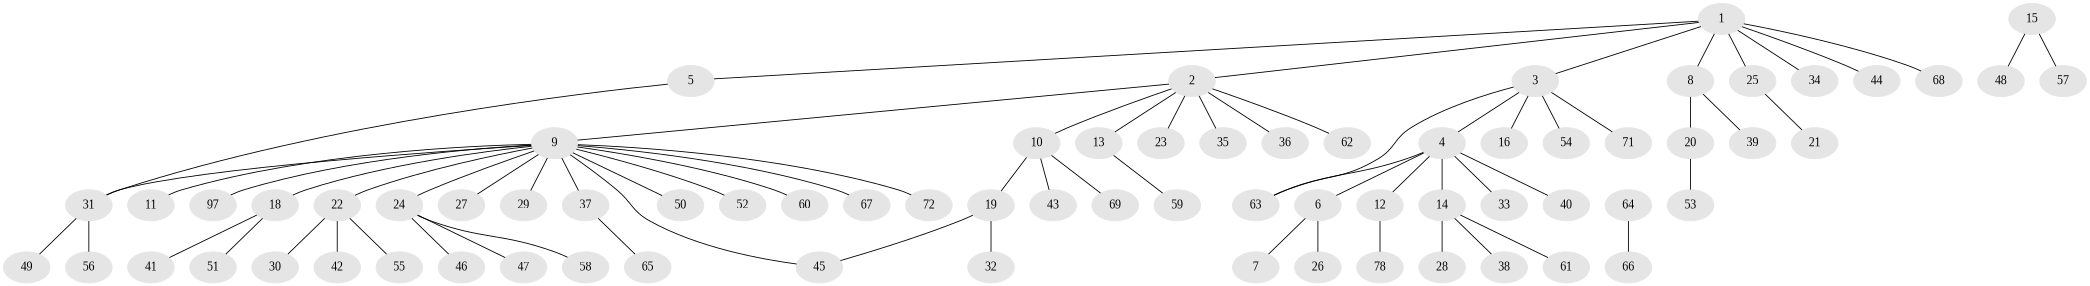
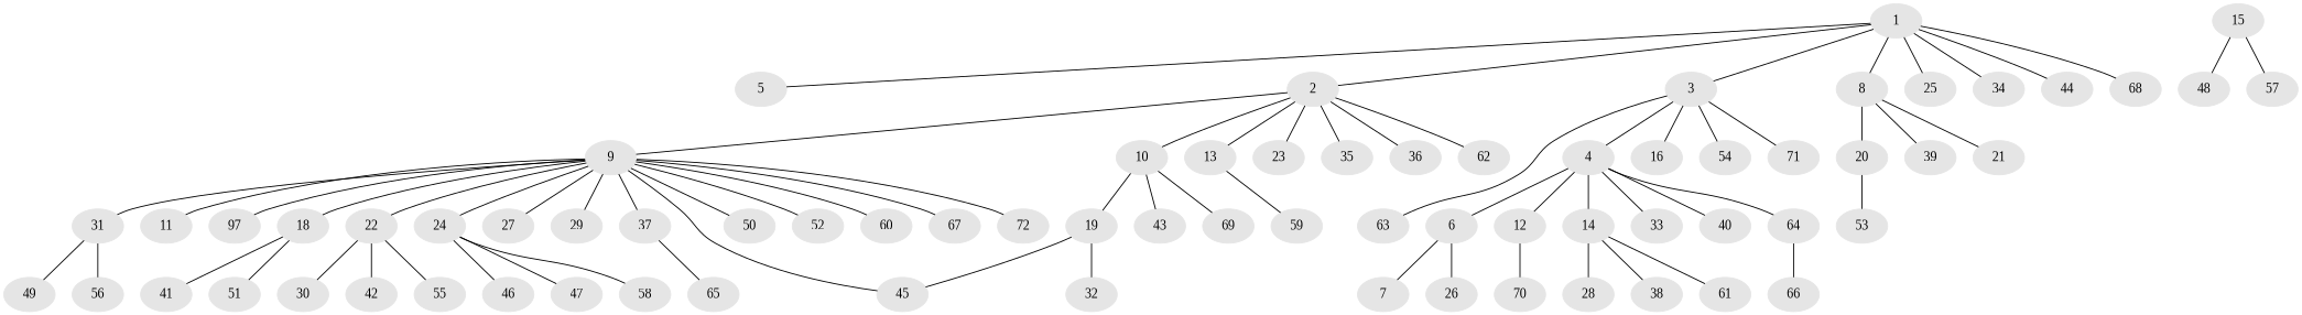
  graph {
    fontname="Liberation Serif"
    node [color=gray90 fontname="Liberation Serif" style=filled]
    edge [fontname="Liberation Serif"]
    1
    2
    3
    5
    8
    25
    34
    44
    68
    9
    10
    13
    23
    35
    36
    62
    4
    16
    54
    63
    71
    31
    20
    21
    39
    11
    n27 [label=97]
    18
    22
    24
    27
    29
    37
    45
    50
    52
    60
    67
    72
    19
    43
    69
    59
    6
    12
    14
    33
    40
    64
    7
    26
-   70 [label=78]
+   70
    28
    38
    61
    66
    49
    56
    15
    48
    57
    53
    41
    51
    30
    42
    55
    46
    47
    58
    65
    32
    1 -- 2
    1 -- 3
    1 -- 5
    1 -- 8
    1 -- 25
    1 -- 34
    1 -- 44
    1 -- 68
    2 -- 9
    2 -- 10
    2 -- 13
    2 -- 23
    2 -- 35
    2 -- 36
    2 -- 62
    3 -- 4
    3 -- 16
    3 -- 54
    3 -- 63
    3 -- 71
-   5 -- 31
    8 -- 20
-   25 -- 21
+   8 -- 21
    8 -- 39
    9 -- 31
    9 -- 11
    9 -- n27
    9 -- 18
    9 -- 22
    9 -- 24
    9 -- 27
    9 -- 29
    9 -- 37
    9 -- 45
    9 -- 50
    9 -- 52
    9 -- 60
    9 -- 67
    9 -- 72
    10 -- 19
    10 -- 43
    10 -- 69
    13 -- 59
    4 -- 6
    4 -- 12
    4 -- 14
    4 -- 33
    4 -- 40
-   4 -- 63
+   4 -- 64
    31 -- 49
    31 -- 56
    20 -- 53
    18 -- 41
    18 -- 51
    22 -- 30
    22 -- 42
    22 -- 55
    24 -- 46
    24 -- 47
    24 -- 58
    37 -- 65
    19 -- 45
    19 -- 32
    6 -- 7
    6 -- 26
    12 -- 70
    14 -- 28
    14 -- 38
    14 -- 61
    64 -- 66
    15 -- 48
    15 -- 57
  }
